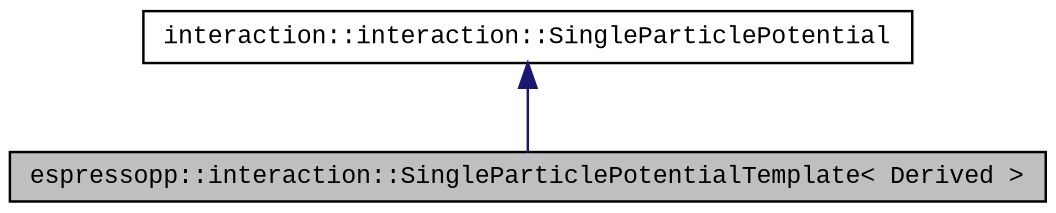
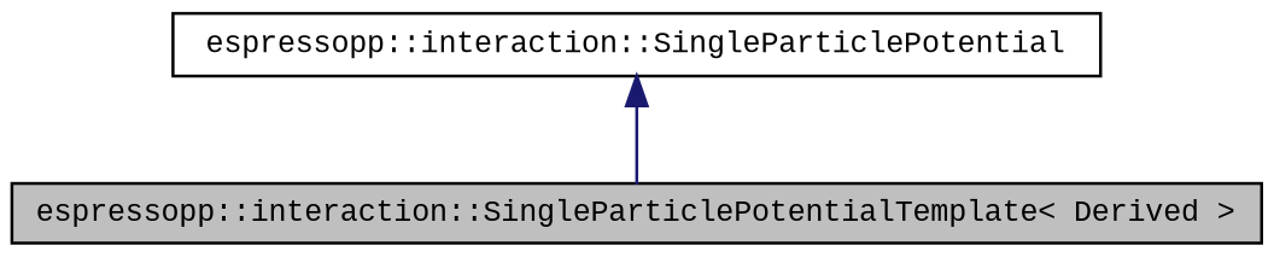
  digraph {
    fontname="Liberation Mono"
    node [color=black fontname="Liberation Mono" fontsize=10 shape=record style=filled]
    n1 [fillcolor=grey75 fontcolor=black height=0.2 label="espressopp::interaction::SingleParticlePotentialTemplate\< Derived \>" width=0.4]
-   n2 [fillcolor=white height=0.2 label="interaction::interaction::SingleParticlePotential" width=0.4]
+   n2 [fillcolor=white height=0.2 label="espressopp::interaction::SingleParticlePotential" width=0.4]
    n2 -> n1 [color=midnightblue dir=back fontname="Liberation Mono" fontsize=10 labelfontname=Helvetica labelfontsize=10 style=solid]
  }
